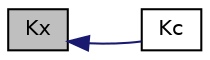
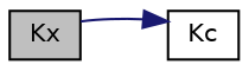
  digraph {
    rankdir=LR
    node [color=black fontname=Helvetica fontsize=10 shape=record]
    n1 [fillcolor=grey75 fontcolor=black height=0.2 label=Kx style=filled width=0.4]
    n2 [height=0.2 label=Kc width=0.4]
-   n1 -> n2 [color=midnightblue dir=back fontname=Helvetica fontsize=10 labelfontname=Helvetica labelfontsize=10 style=solid]
+   n2 -> n1 [color=midnightblue dir=back fontname=Helvetica fontsize=10 labelfontname=Helvetica labelfontsize=10 style=solid]
  }
